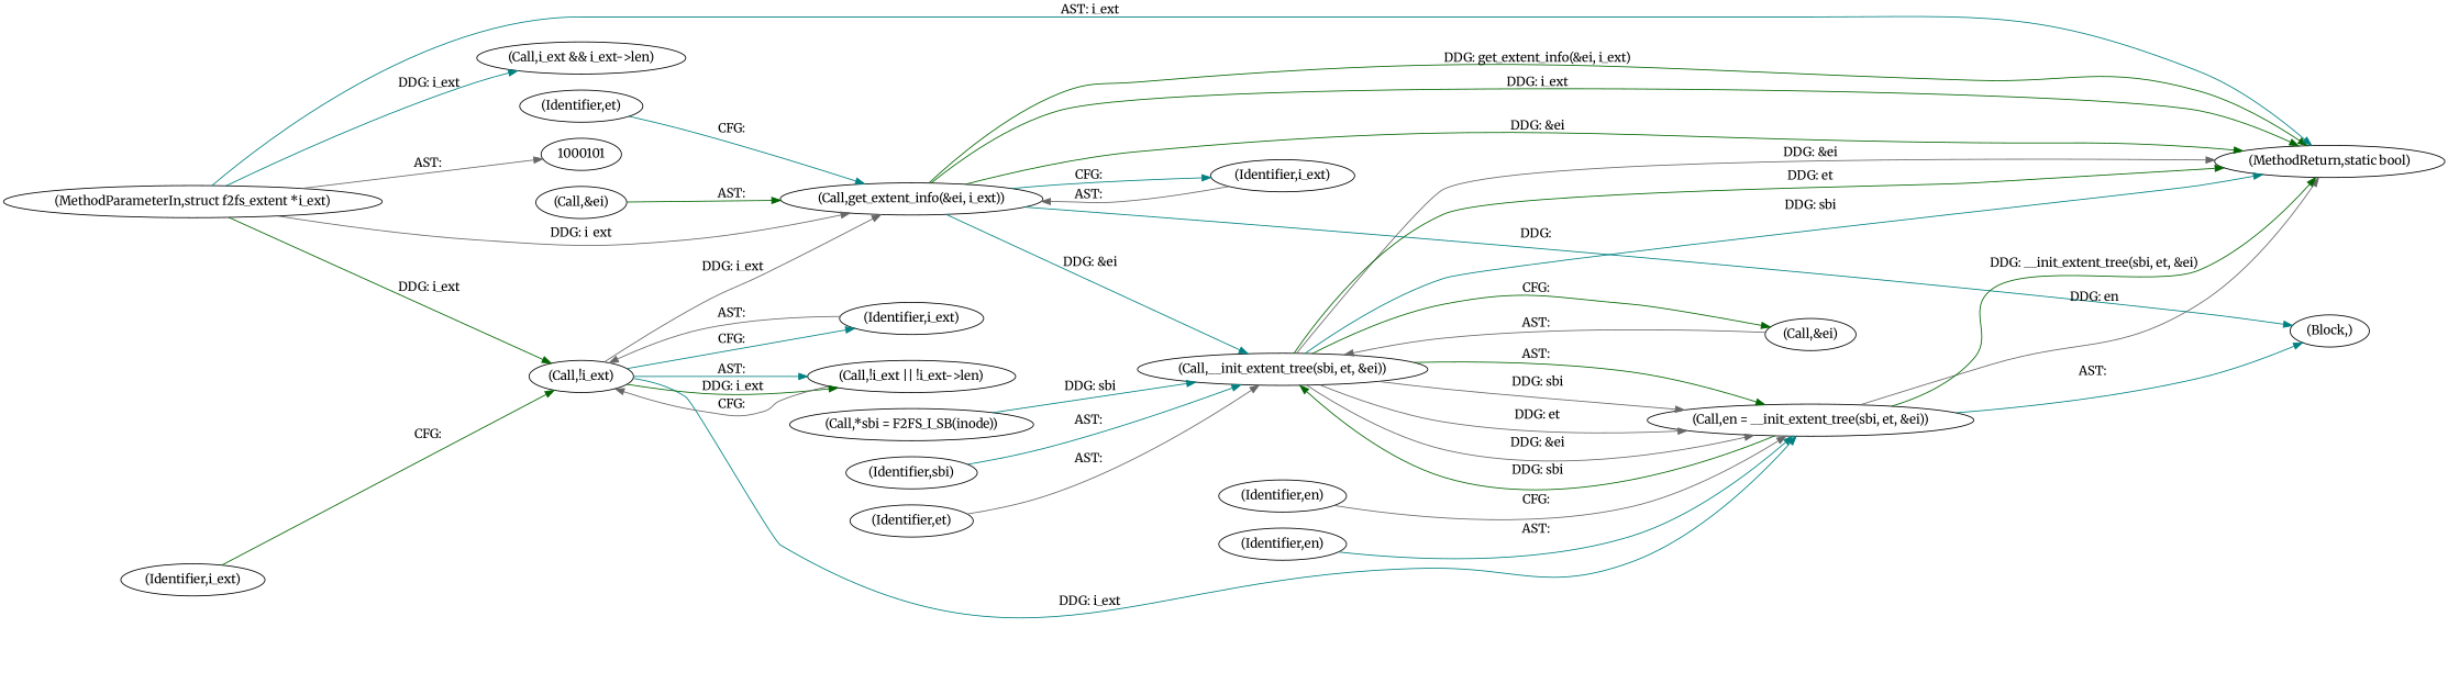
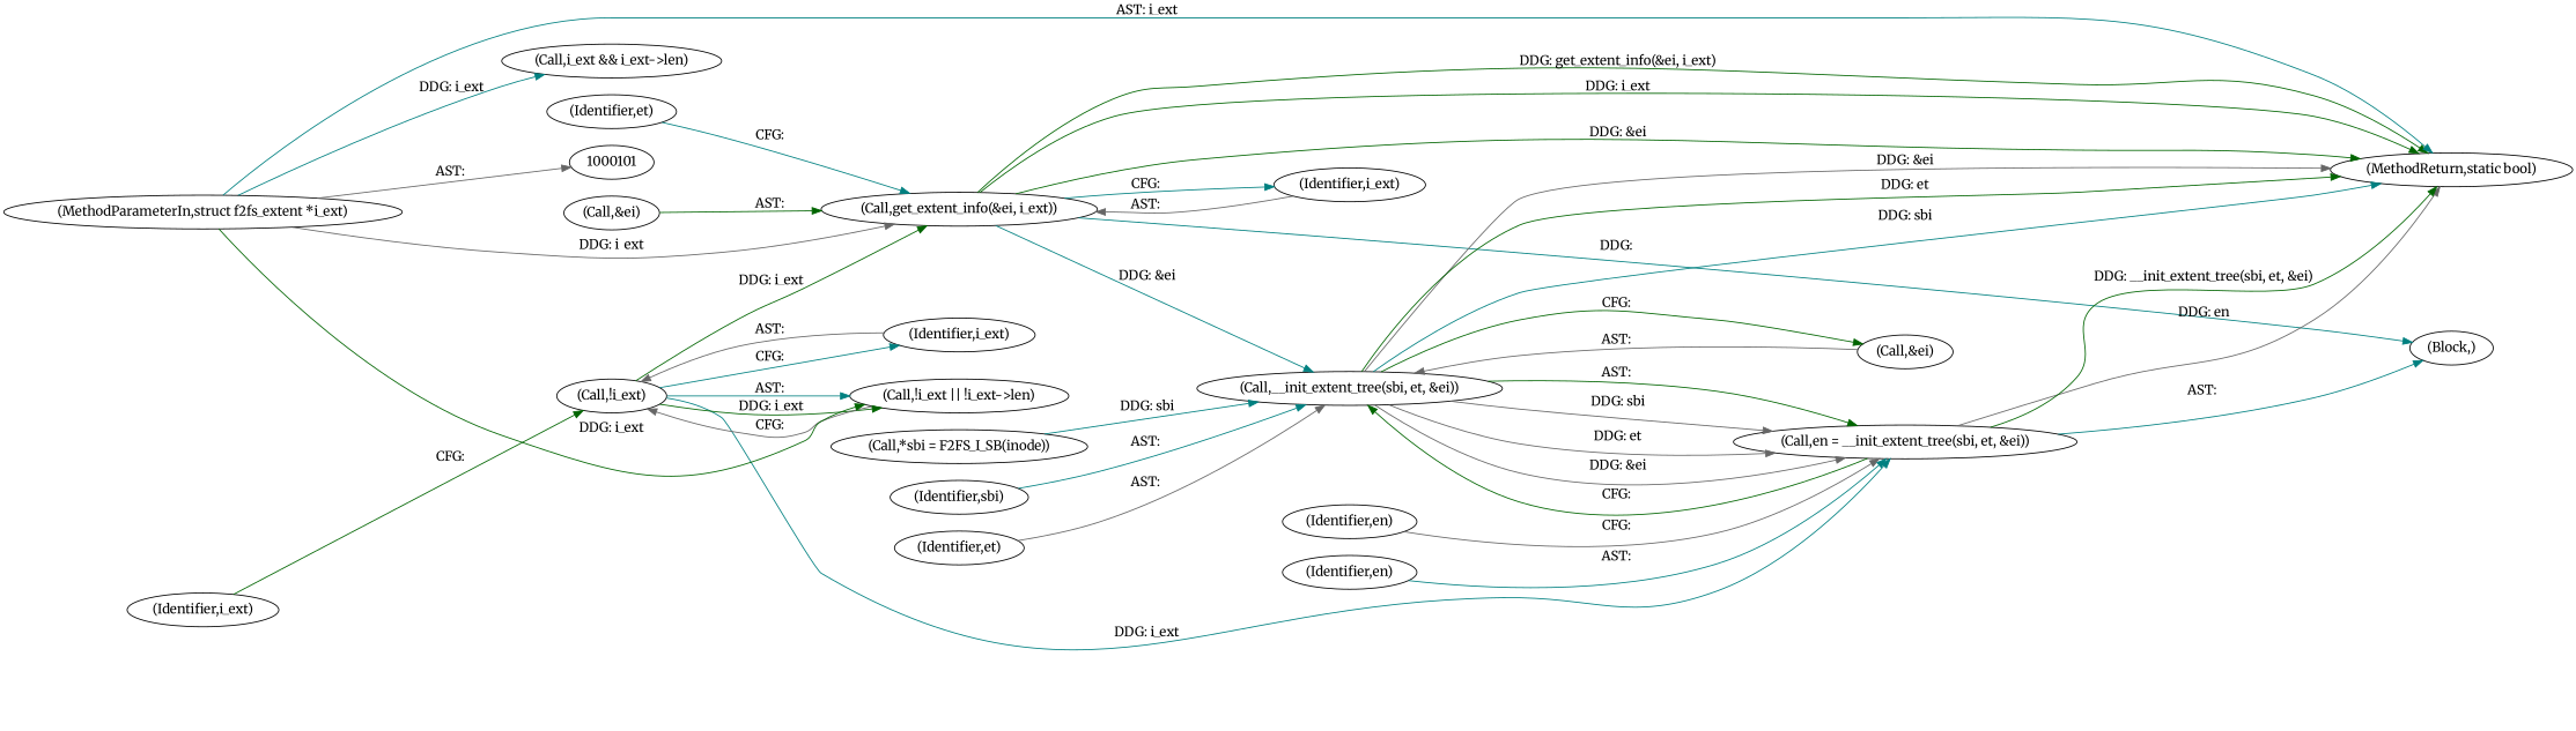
  digraph {
    fontname=Merriweather
    rankdir=LR
    node [fontname=Merriweather]
    edge [color=teal fontname=Merriweather]
    n1 [label="(Call,get_extent_info(&ei, i_ext))"]
    n2 [label="(Call,__init_extent_tree(sbi, et, &ei))"]
    n3 [label="(Block,)"]
    n4 [label="(Identifier,i_ext)"]
    n5 [label="(MethodReturn,static bool)"]
    n6 [label="(Call,en = __init_extent_tree(sbi, et, &ei))"]
    n7 [label="(Call,&ei)"]
    n8 [label="(Call,!i_ext)"]
    n9 [label="(Call,!i_ext || !i_ext->len)"]
    n10 [label="(Identifier,i_ext)"]
    n11 [label="(MethodParameterIn,struct f2fs_extent *i_ext)"]
    n12 [label="(Call,i_ext && i_ext->len)"]
    1000101
    n14 [label="(Identifier,en)"]
    n15 [label="(Identifier,et)"]
    n16 [label="(Identifier,sbi)"]
    n17 [label="(Identifier,i_ext)"]
    n18 [label="(Identifier,et)"]
    n19 [label="(Call,&ei)"]
    n20 [label="(Identifier,en)"]
    n21 [label="(Call,*sbi = F2FS_I_SB(inode))"]
    n1 -> n2 [label="DDG: &ei"]
    n1 -> n3 [label="DDG: "]
    n1 -> n4 [label="CFG: "]
    n1 -> n5 [color=darkgreen label="DDG: i_ext"]
    n1 -> n5 [color=darkgreen label="DDG: &ei"]
    n1 -> n5 [color=darkgreen label="DDG: get_extent_info(&ei, i_ext)"]
    n2 -> n5 [color=gray40 label="DDG: &ei"]
    n2 -> n5 [color=darkgreen label="DDG: et"]
    n2 -> n5 [label="DDG: sbi"]
    n2 -> n6 [color=darkgreen label="AST: "]
    n2 -> n6 [color=gray40 label="DDG: sbi"]
    n2 -> n6 [color=gray40 label="DDG: et"]
    n2 -> n6 [color=gray40 label="DDG: &ei"]
    n2 -> n7 [color=darkgreen label="CFG: "]
    n4 -> n1 [color=gray40 label="AST: "]
-   n6 -> n2 [color=darkgreen label="DDG: sbi"]
+   n6 -> n2 [color=darkgreen label="CFG: "]
    n6 -> n3 [label="AST: "]
    n6 -> n5 [color=gray40 label="DDG: en"]
    n6 -> n5 [color=darkgreen label="DDG: __init_extent_tree(sbi, et, &ei)"]
    n7 -> n2 [color=gray40 label="AST: "]
-   n8 -> n1 [color=gray40 label="DDG: i_ext"]
+   n8 -> n1 [color=darkgreen label="DDG: i_ext"]
    n8 -> n6 [label="DDG: i_ext"]
    n8 -> n9 [label="AST: "]
    n8 -> n9 [color=darkgreen label="DDG: i_ext"]
    n8 -> n10 [label="CFG: "]
    n9 -> n8 [color=gray40 label="CFG: "]
    n10 -> n8 [color=gray40 label="AST: "]
    n11 -> n1 [color=gray40 label="DDG: i_ext"]
    n11 -> n5 [label="AST: i_ext"]
-   n11 -> n8 [color=darkgreen label="DDG: i_ext"]
+   n11 -> n9 [color=darkgreen label="DDG: i_ext"]
    n11 -> n12 [label="DDG: i_ext"]
    n11 -> 1000101 [color=gray40 label="AST: "]
    n14 -> n6 [color=gray40 label="CFG: "]
    n15 -> n1 [label="CFG: "]
    n16 -> n2 [label="AST: "]
    n17 -> n8 [color=darkgreen label="CFG: "]
    n18 -> n2 [color=gray40 label="AST: "]
    n19 -> n1 [color=darkgreen label="AST: "]
    n20 -> n6 [label="AST: "]
    n21 -> n2 [label="DDG: sbi"]
  }
